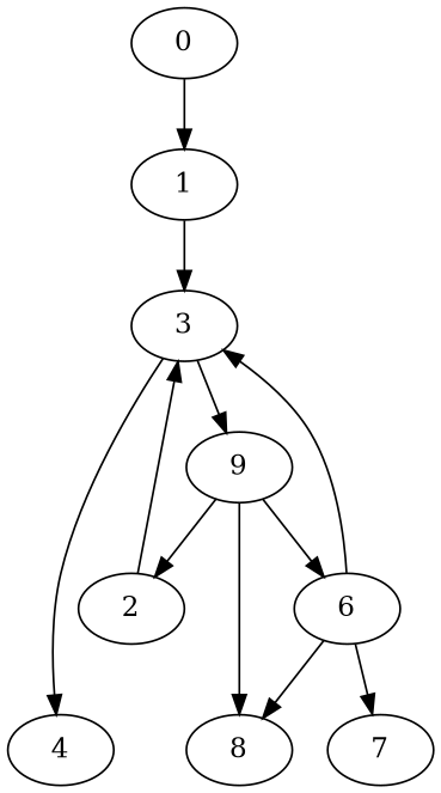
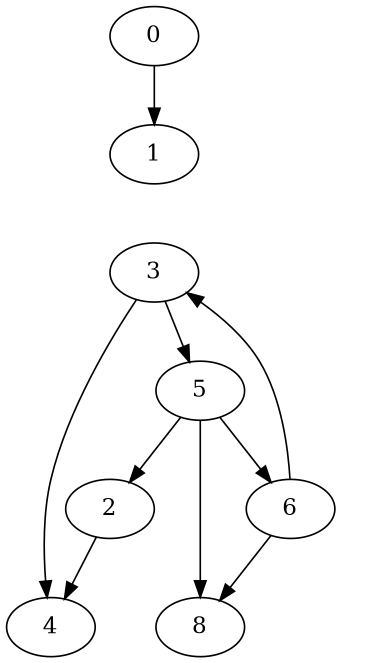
  digraph {
    0
    1
    3
    4
-   5 [label=9]
+   5
    2
    6
    8
-   7
    0 -> 1
-   1 -> 3
    3 -> 4
    3 -> 5
    5 -> 2
    5 -> 6
    5 -> 8
-   2 -> 3
+   2 -> 4
    6 -> 3
    6 -> 8
-   6 -> 7
  }
